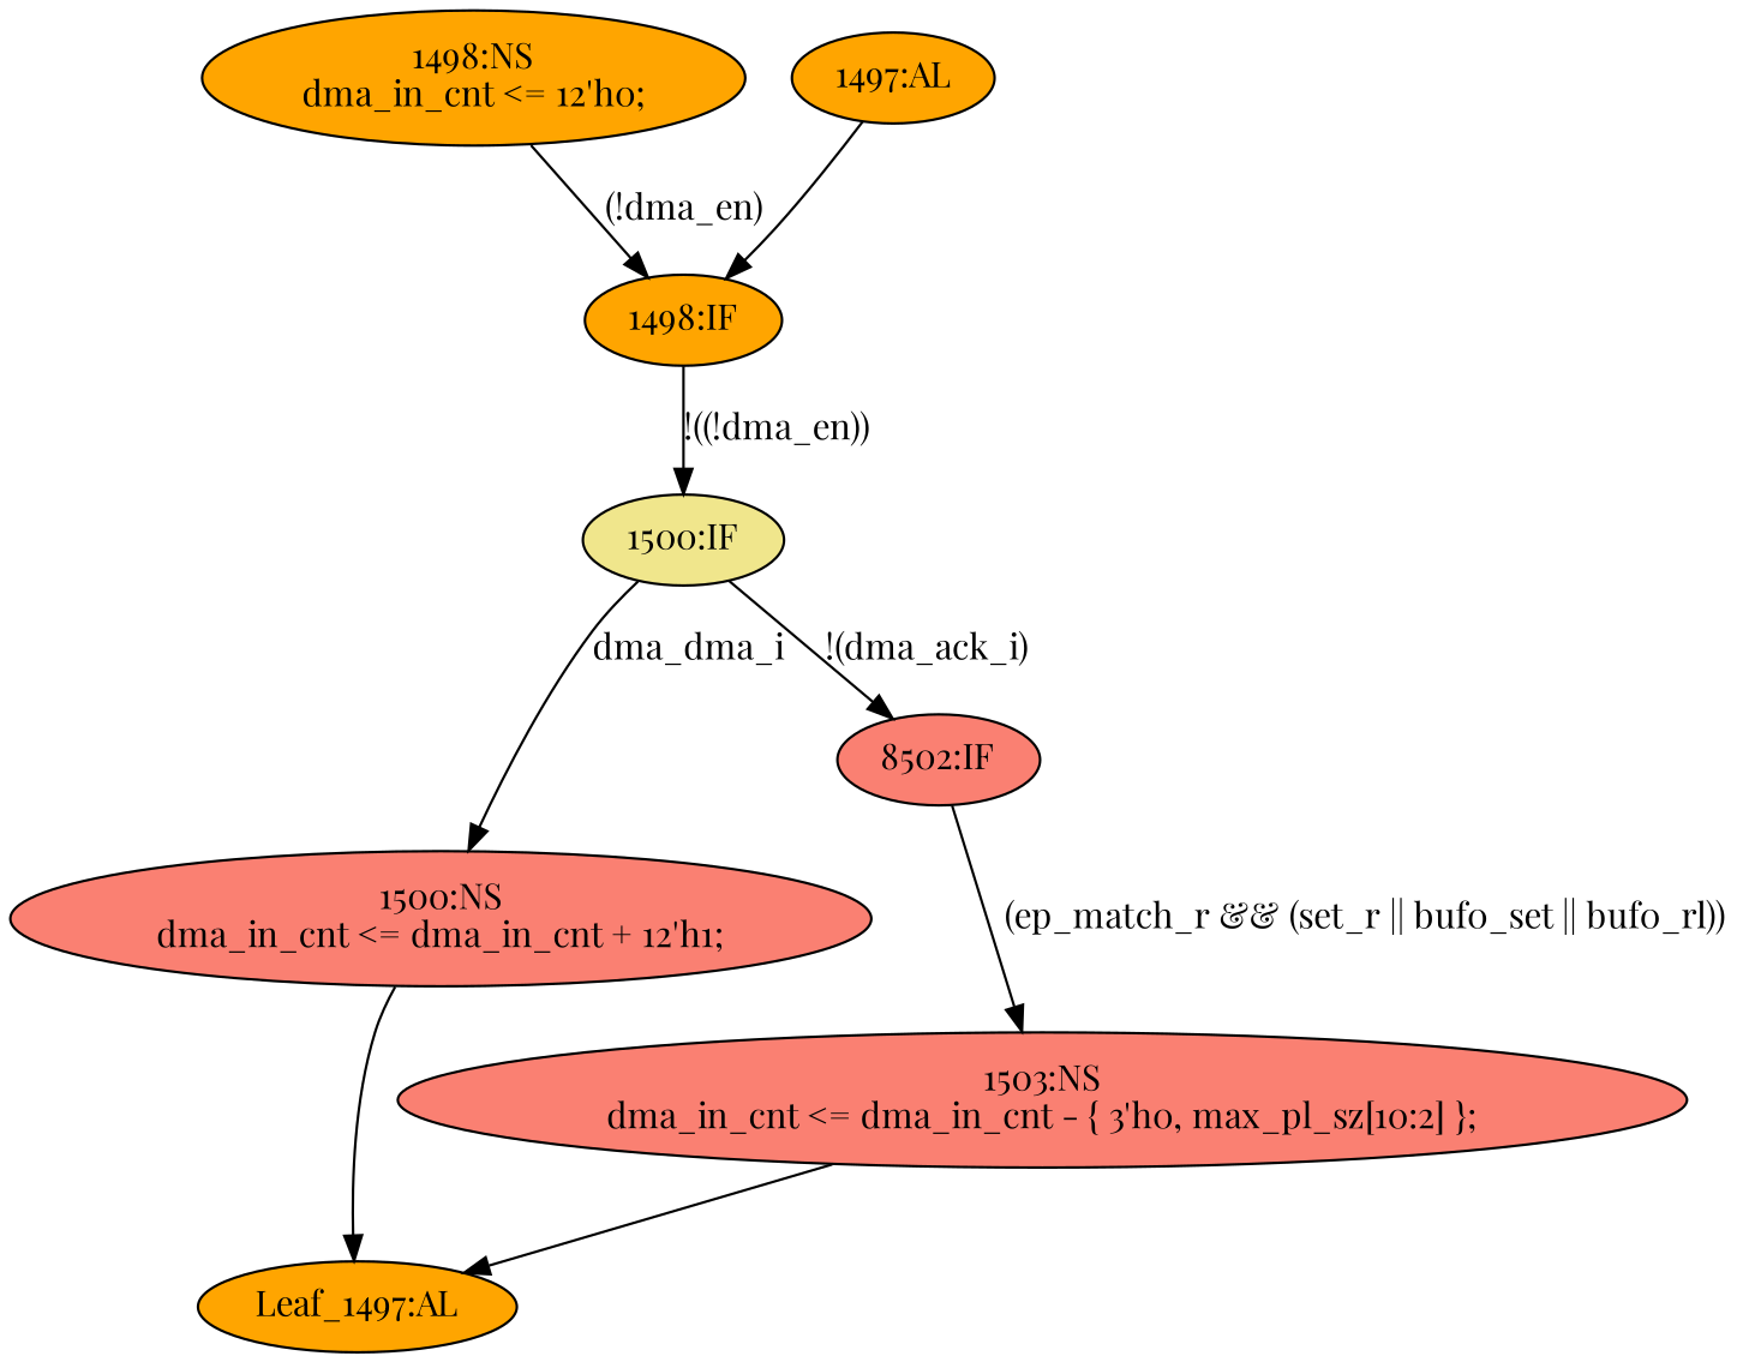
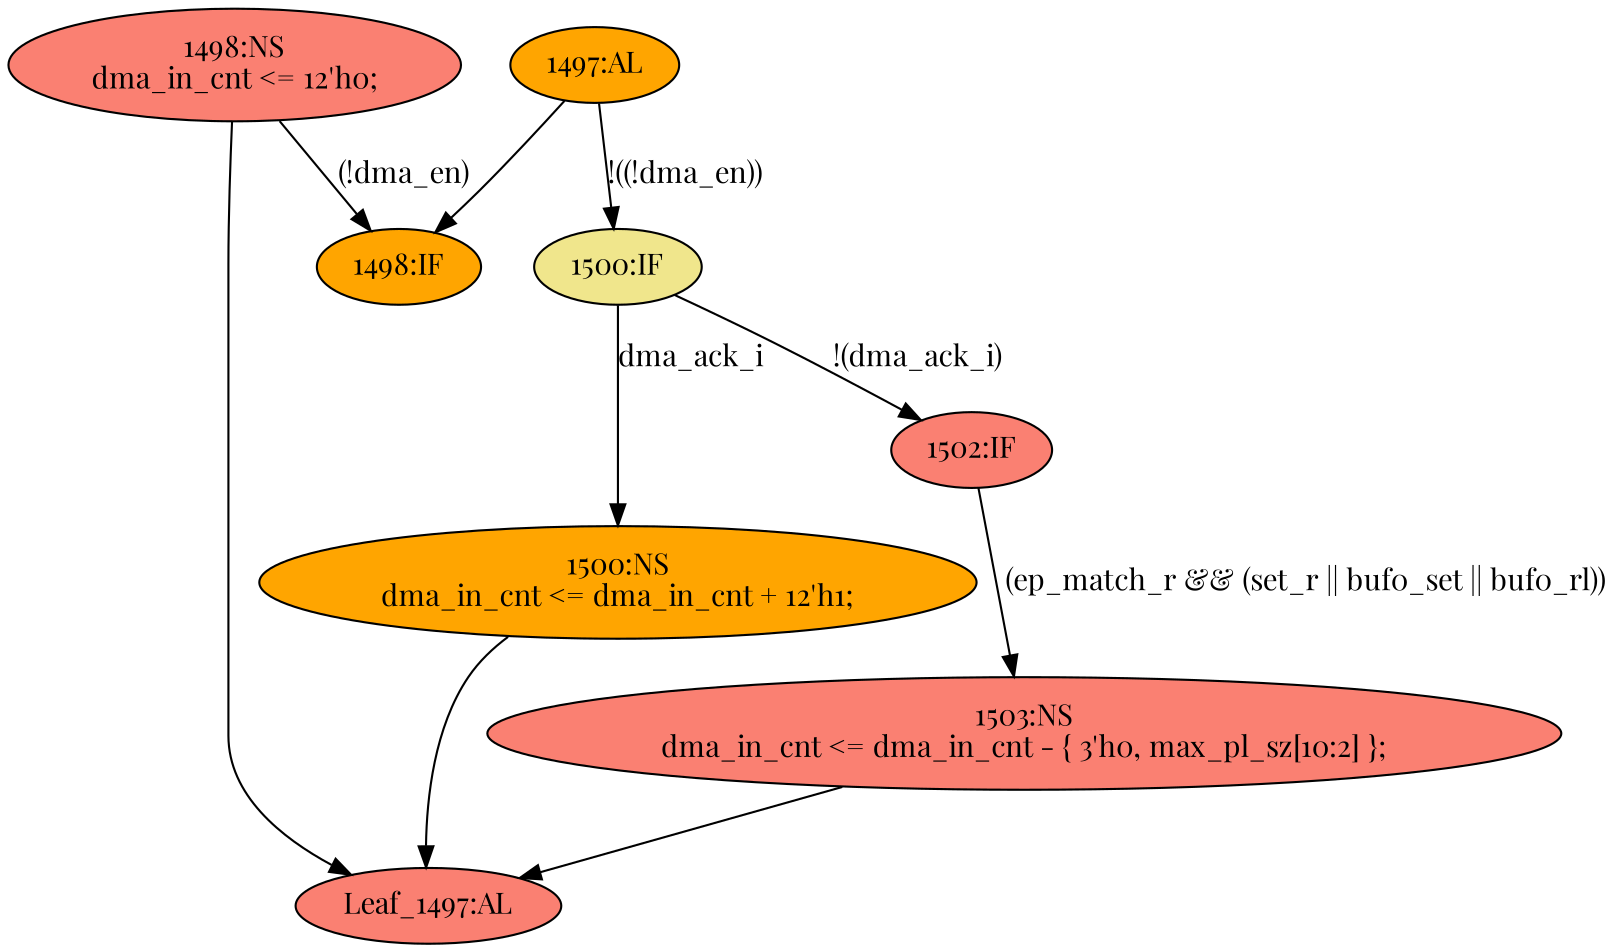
  strict digraph {
    fontname="Playfair Display"
    node [fillcolor=orange fontname="Playfair Display" statements="[]" style=filled typ=IfStatement]
    edge [cond="[]" fontname="Playfair Display" lineno=None]
    n1 [ast="<pyverilog.vparser.ast.IfStatement object at 0x7f0a38eba790>" fillcolor=khaki label="1500:IF"]
-   n2 [ast="<pyverilog.vparser.ast.NonblockingSubstitution object at 0x7f0a38ebacd0>" fillcolor=salmon label="1500:NS\ndma_in_cnt <= dma_in_cnt + 12'h1;" statements="[<pyverilog.vparser.ast.NonblockingSubstitution object at 0x7f0a38ebacd0>]" typ=NonblockingSubstitution]
-   n3 [ast="<pyverilog.vparser.ast.IfStatement object at 0x7f0a38eba7d0>" fillcolor=salmon label="8502:IF"]
-   n4 [def_var="['dma_in_cnt']" label="Leaf_1497:AL" statements="" typ=""]
+   n2 [ast="<pyverilog.vparser.ast.NonblockingSubstitution object at 0x7f0a38ebacd0>" label="1500:NS\ndma_in_cnt <= dma_in_cnt + 12'h1;" statements="[<pyverilog.vparser.ast.NonblockingSubstitution object at 0x7f0a38ebacd0>]" typ=NonblockingSubstitution]
+   n3 [ast="<pyverilog.vparser.ast.IfStatement object at 0x7f0a38eba7d0>" fillcolor=salmon label="1502:IF"]
+   n4 [def_var="['dma_in_cnt']" fillcolor=salmon label="Leaf_1497:AL" statements="" typ=""]
    n5 [ast="<pyverilog.vparser.ast.NonblockingSubstitution object at 0x7f0a38eba810>" fillcolor=salmon label="1503:NS\ndma_in_cnt <= dma_in_cnt - { 3'h0, max_pl_sz[10:2] };" statements="[<pyverilog.vparser.ast.NonblockingSubstitution object at 0x7f0a38eba810>]" typ=NonblockingSubstitution]
    n6 [ast="<pyverilog.vparser.ast.IfStatement object at 0x7f0a38ebaed0>" label="1498:IF"]
-   n7 [ast="<pyverilog.vparser.ast.NonblockingSubstitution object at 0x7f0a38ebaf10>" label="1498:NS\ndma_in_cnt <= 12'h0;" statements="[<pyverilog.vparser.ast.NonblockingSubstitution object at 0x7f0a38ebaf10>]" typ=NonblockingSubstitution]
+   n7 [ast="<pyverilog.vparser.ast.NonblockingSubstitution object at 0x7f0a38ebaf10>" fillcolor=salmon label="1498:NS\ndma_in_cnt <= 12'h0;" statements="[<pyverilog.vparser.ast.NonblockingSubstitution object at 0x7f0a38ebaf10>]" typ=NonblockingSubstitution]
    n8 [ast="<pyverilog.vparser.ast.Always object at 0x7f0a38da7150>" clk_sens=True label="1497:AL" sens="['clk']" typ=Always use_var="['buf0_set', 'dma_ack_i', 'dma_en', 'buf0_rl', 'set_r', 'ep_match_r', 'dma_in_cnt', 'max_pl_sz']"]
-   n1 -> n2 [cond="['dma_ack_i']" label=dma_dma_i lineno=1500]
+   n1 -> n2 [cond="['dma_ack_i']" label=dma_ack_i lineno=1500]
    n1 -> n3 [cond="['dma_ack_i']" label="!(dma_ack_i)" lineno=1500]
    n2 -> n4
    n3 -> n5 [cond="['ep_match_r', 'set_r', 'buf0_set', 'buf0_rl']" label="(ep_match_r && (set_r || buf0_set || buf0_rl))" lineno=1502]
    n5 -> n4
-   n6 -> n1 [cond="['dma_en']" label="!((!dma_en))" lineno=1498]
+   n8 -> n1 [cond="['dma_en']" label="!((!dma_en))" lineno=1498]
+   n7 -> n4
    n7 -> n6 [cond="['dma_en']" label="(!dma_en)" lineno=1498]
    n8 -> n6
  }
